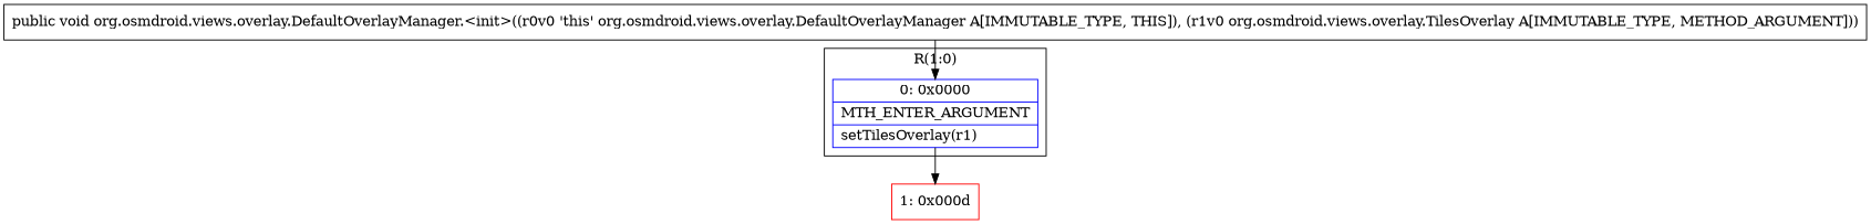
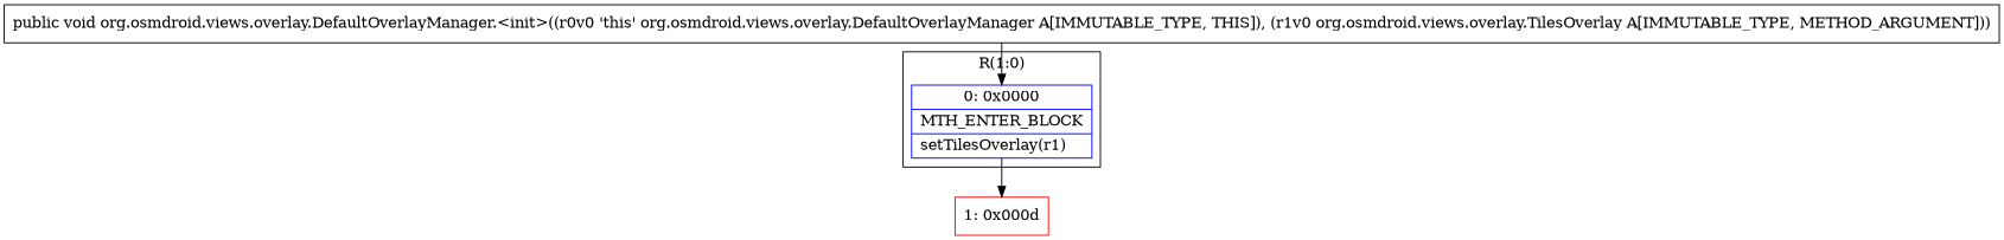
  digraph {
    node [shape=record]
-   n1 [color=blue label="{0\:\ 0x0000|MTH_ENTER_ARGUMENT\l|setTilesOverlay(r1)\l}"]
+   n1 [color=blue label="{0\:\ 0x0000|MTH_ENTER_BLOCK\l|setTilesOverlay(r1)\l}"]
    n2 [color=red label="{1\:\ 0x000d}"]
    n3 [label="{public void org.osmdroid.views.overlay.DefaultOverlayManager.\<init\>((r0v0 'this' org.osmdroid.views.overlay.DefaultOverlayManager A[IMMUTABLE_TYPE, THIS]), (r1v0 org.osmdroid.views.overlay.TilesOverlay A[IMMUTABLE_TYPE, METHOD_ARGUMENT])) }"]
    subgraph cluster_1 {
      label="R(1:0)"
      n1
    }
    n1 -> n2
    n3 -> n1
  }
